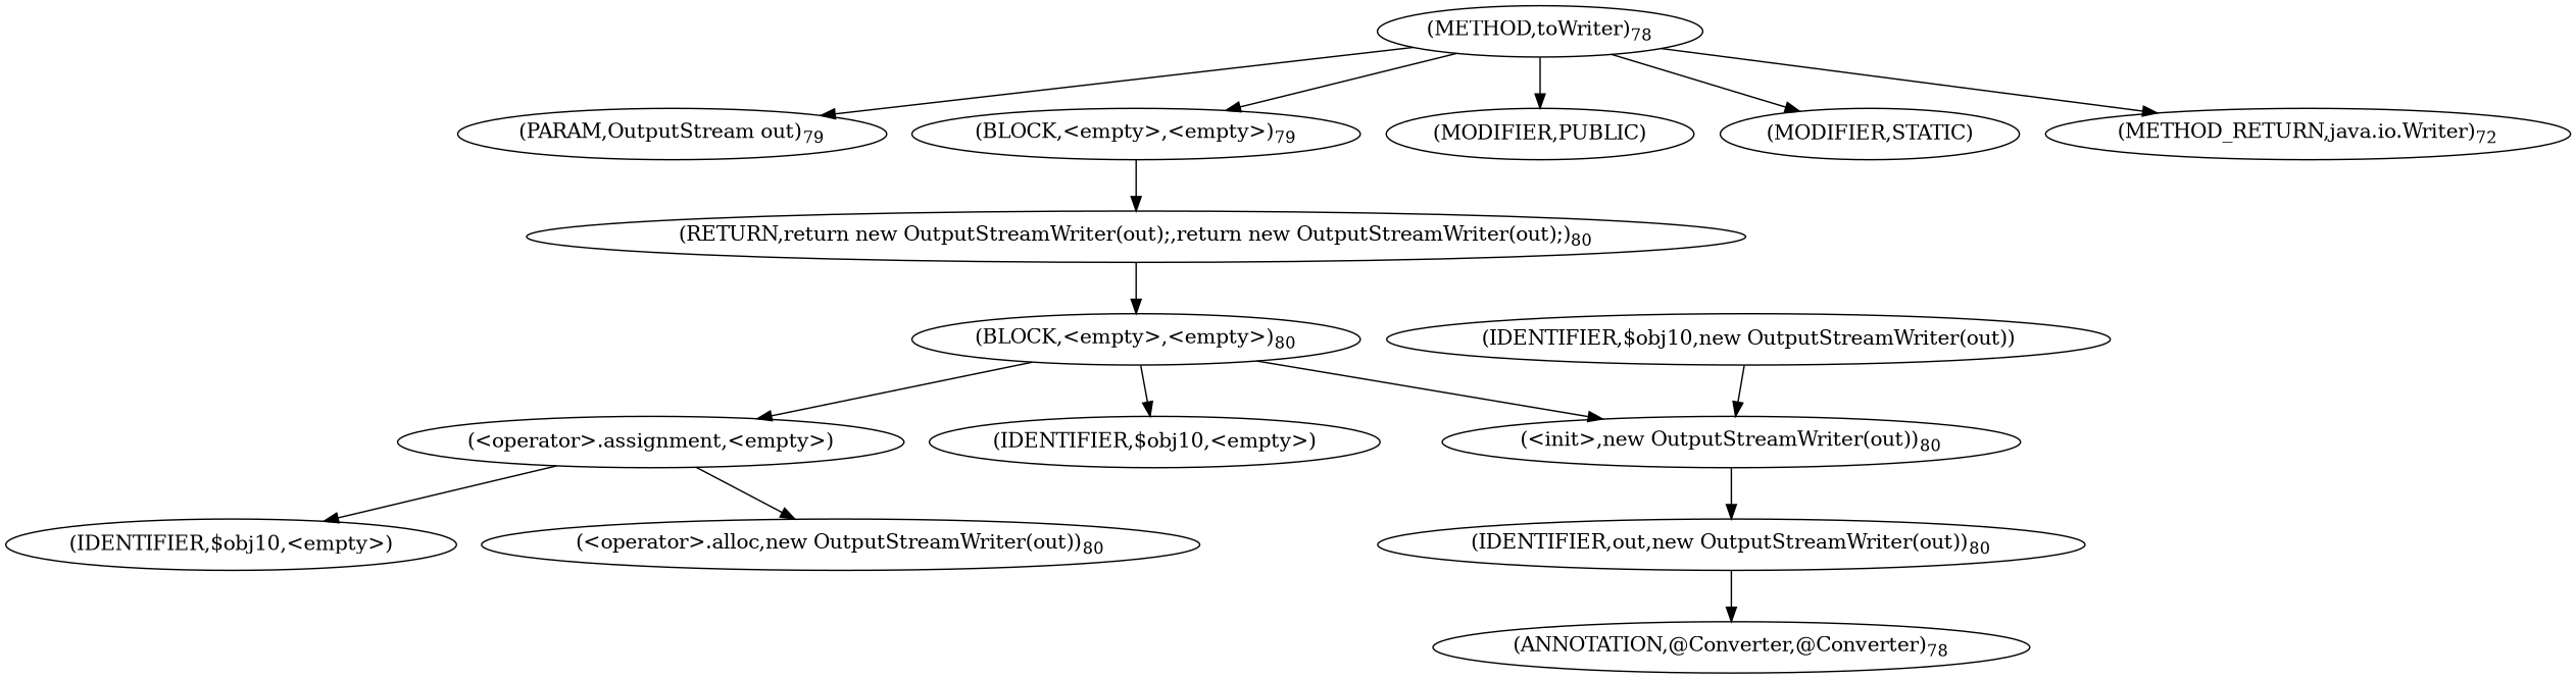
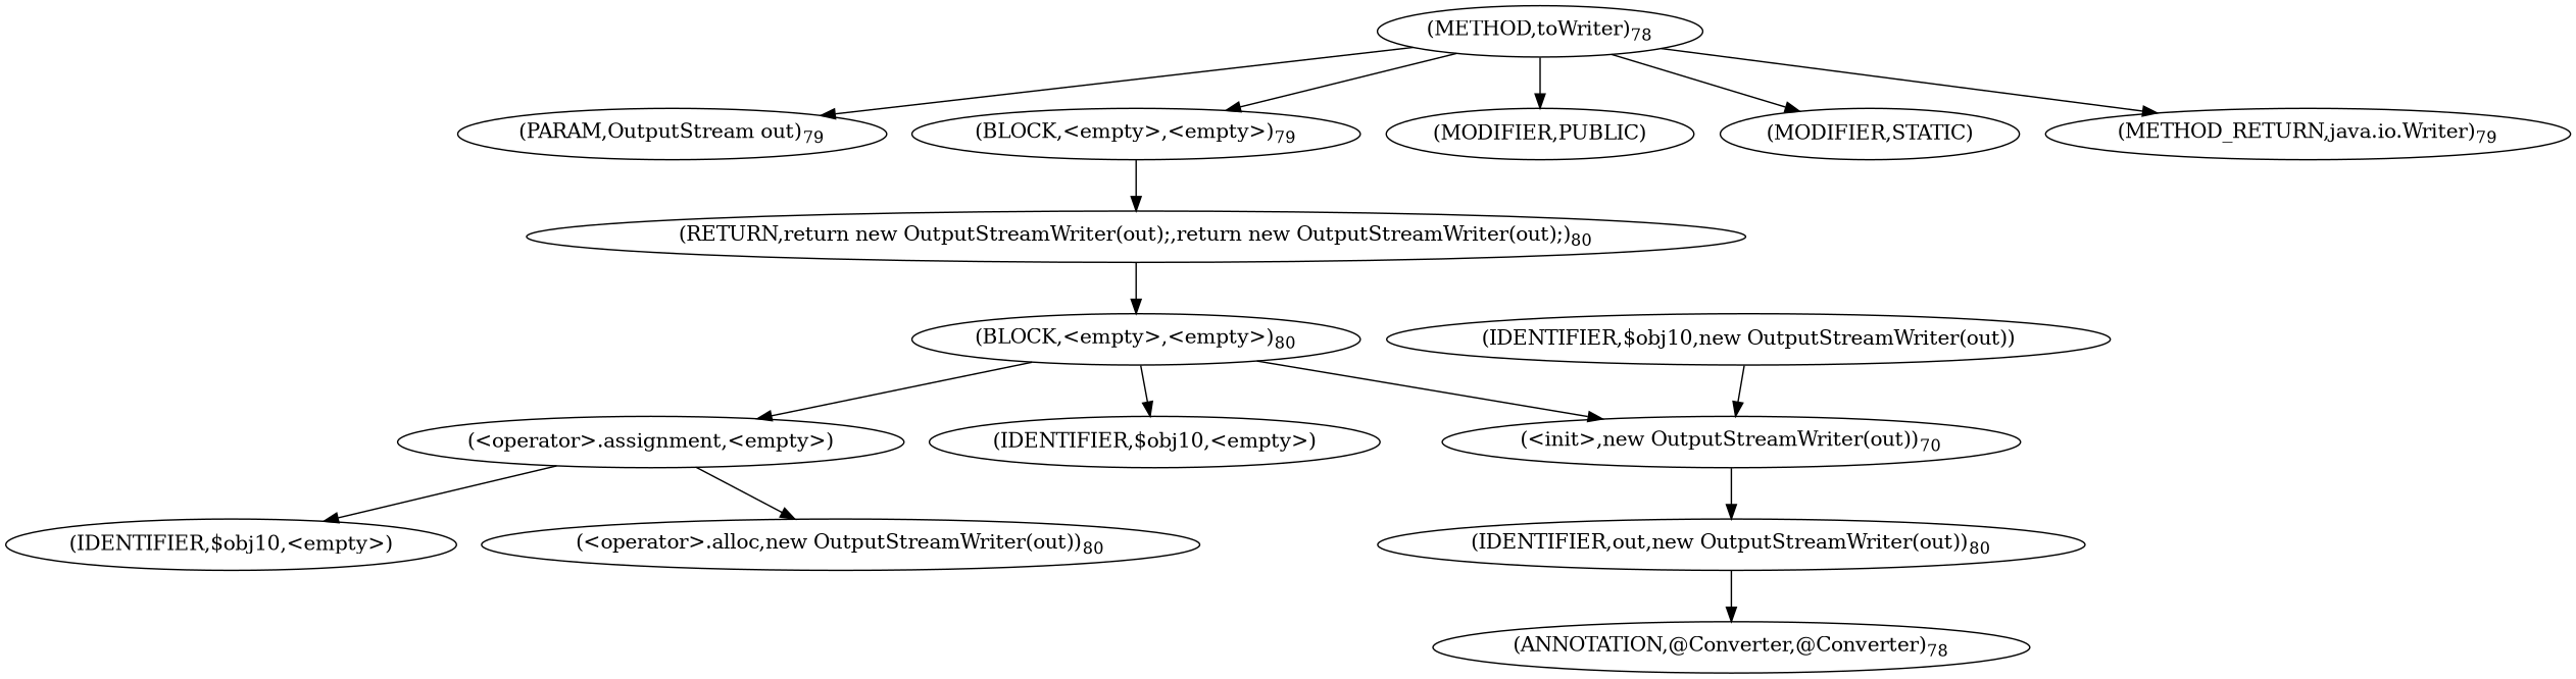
  digraph {
    n1 [label=<(METHOD,toWriter)<SUB>78</SUB>>]
    n2 [label=<(PARAM,OutputStream out)<SUB>79</SUB>>]
    n3 [label=<(BLOCK,&lt;empty&gt;,&lt;empty&gt;)<SUB>79</SUB>>]
    n4 [label=<(MODIFIER,PUBLIC)>]
    n5 [label=<(MODIFIER,STATIC)>]
-   n6 [label=<(METHOD_RETURN,java.io.Writer)<SUB>72</SUB>>]
+   n6 [label=<(METHOD_RETURN,java.io.Writer)<SUB>79</SUB>>]
    n7 [label=<(RETURN,return new OutputStreamWriter(out);,return new OutputStreamWriter(out);)<SUB>80</SUB>>]
    n8 [label=<(ANNOTATION,@Converter,@Converter)<SUB>78</SUB>>]
    n9 [label=<(BLOCK,&lt;empty&gt;,&lt;empty&gt;)<SUB>80</SUB>>]
    n10 [label=<(&lt;operator&gt;.assignment,&lt;empty&gt;)>]
-   n11 [label=<(&lt;init&gt;,new OutputStreamWriter(out))<SUB>80</SUB>>]
+   n11 [label=<(&lt;init&gt;,new OutputStreamWriter(out))<SUB>70</SUB>>]
    n12 [label=<(IDENTIFIER,$obj10,&lt;empty&gt;)>]
    n13 [label=<(IDENTIFIER,$obj10,&lt;empty&gt;)>]
    n14 [label=<(&lt;operator&gt;.alloc,new OutputStreamWriter(out))<SUB>80</SUB>>]
    n15 [label=<(IDENTIFIER,out,new OutputStreamWriter(out))<SUB>80</SUB>>]
    n16 [label=<(IDENTIFIER,$obj10,new OutputStreamWriter(out))>]
    n1 -> n2
    n1 -> n3
    n1 -> n4
    n1 -> n5
    n1 -> n6
    n3 -> n7
    n7 -> n9
    n9 -> n10
    n9 -> n11
    n9 -> n12
    n10 -> n13
    n10 -> n14
    n11 -> n15
    n15 -> n8
    n16 -> n11
  }
